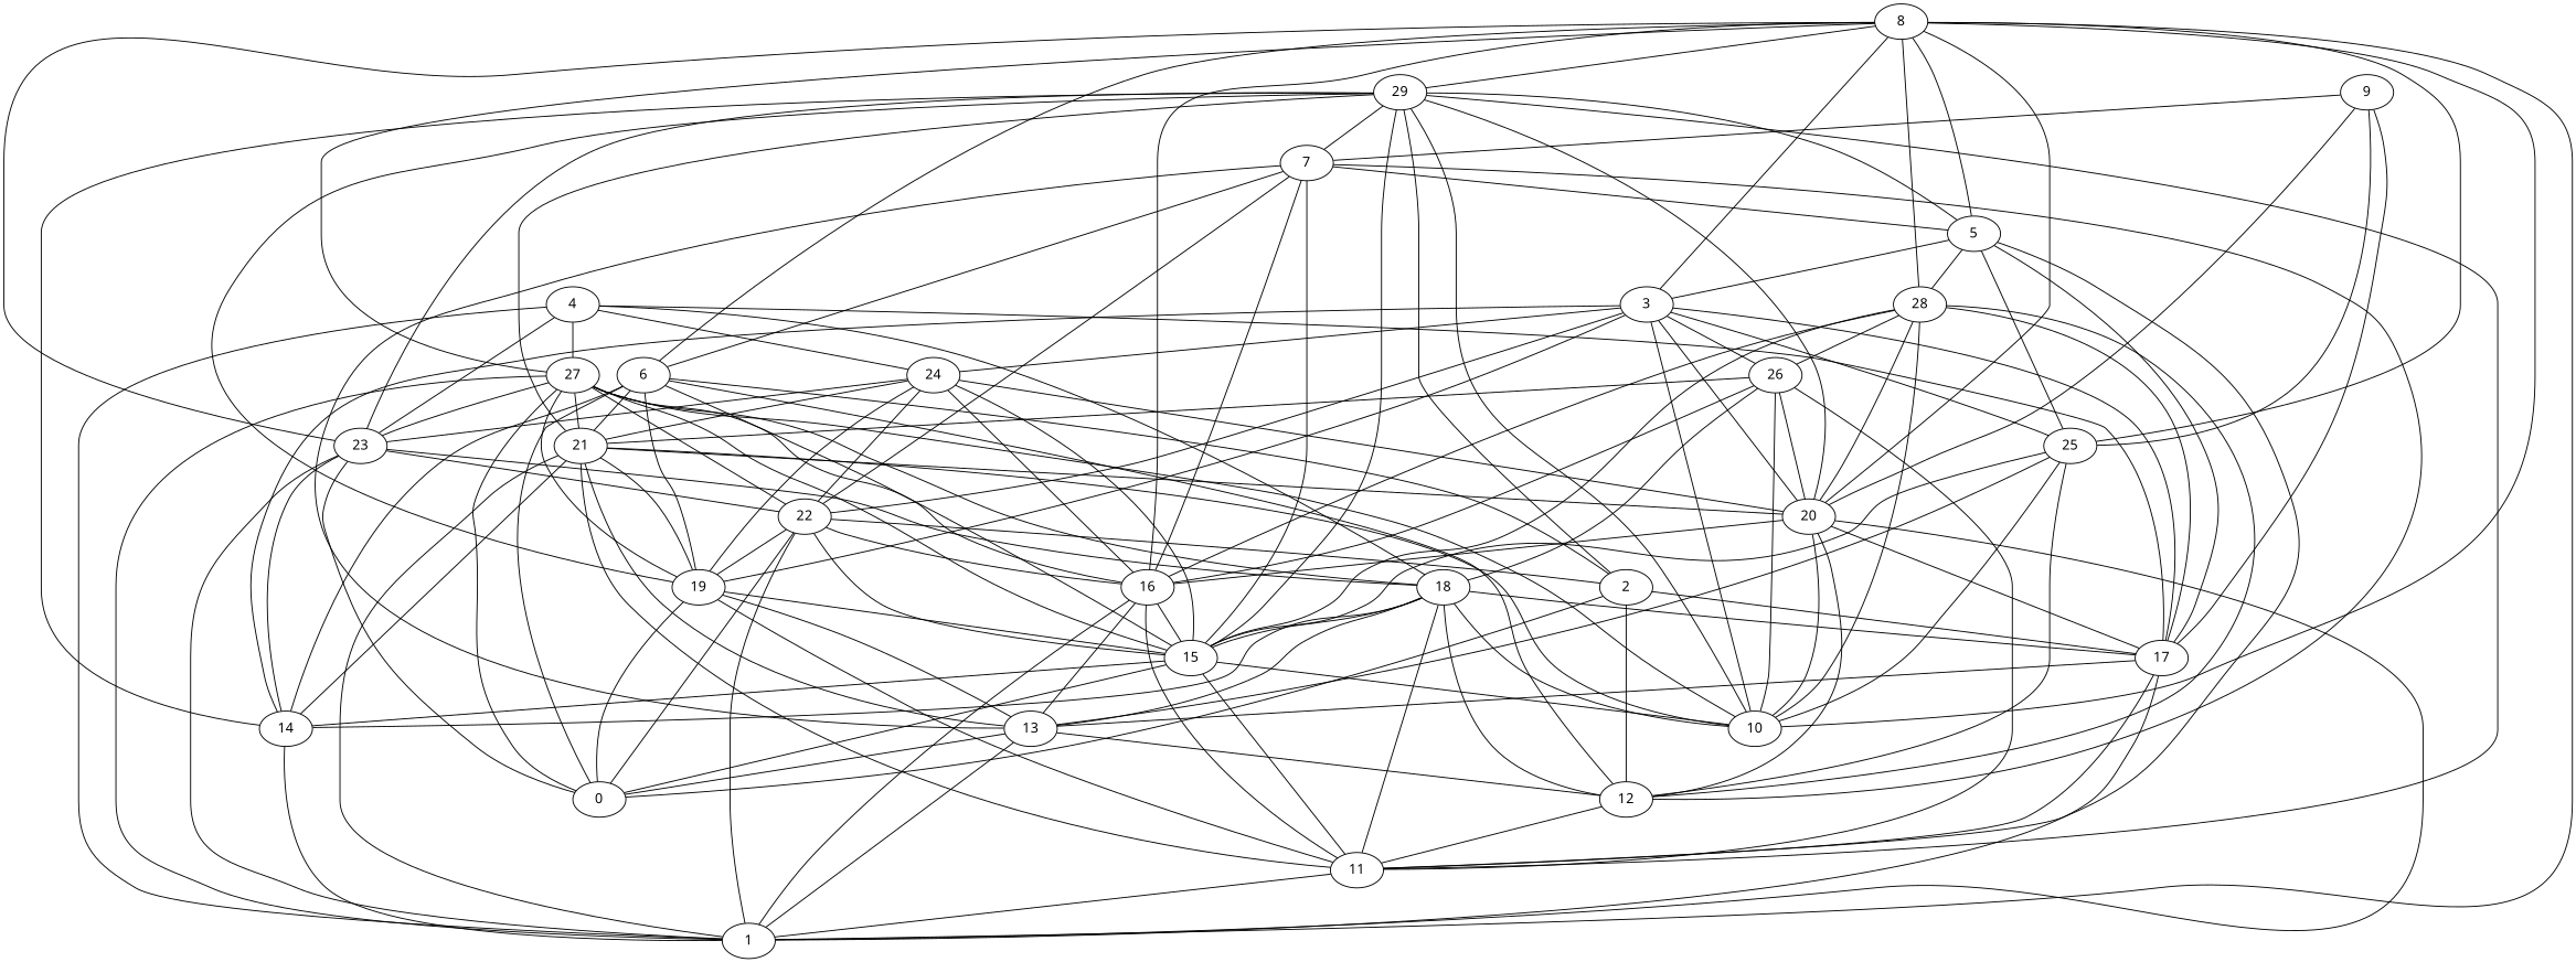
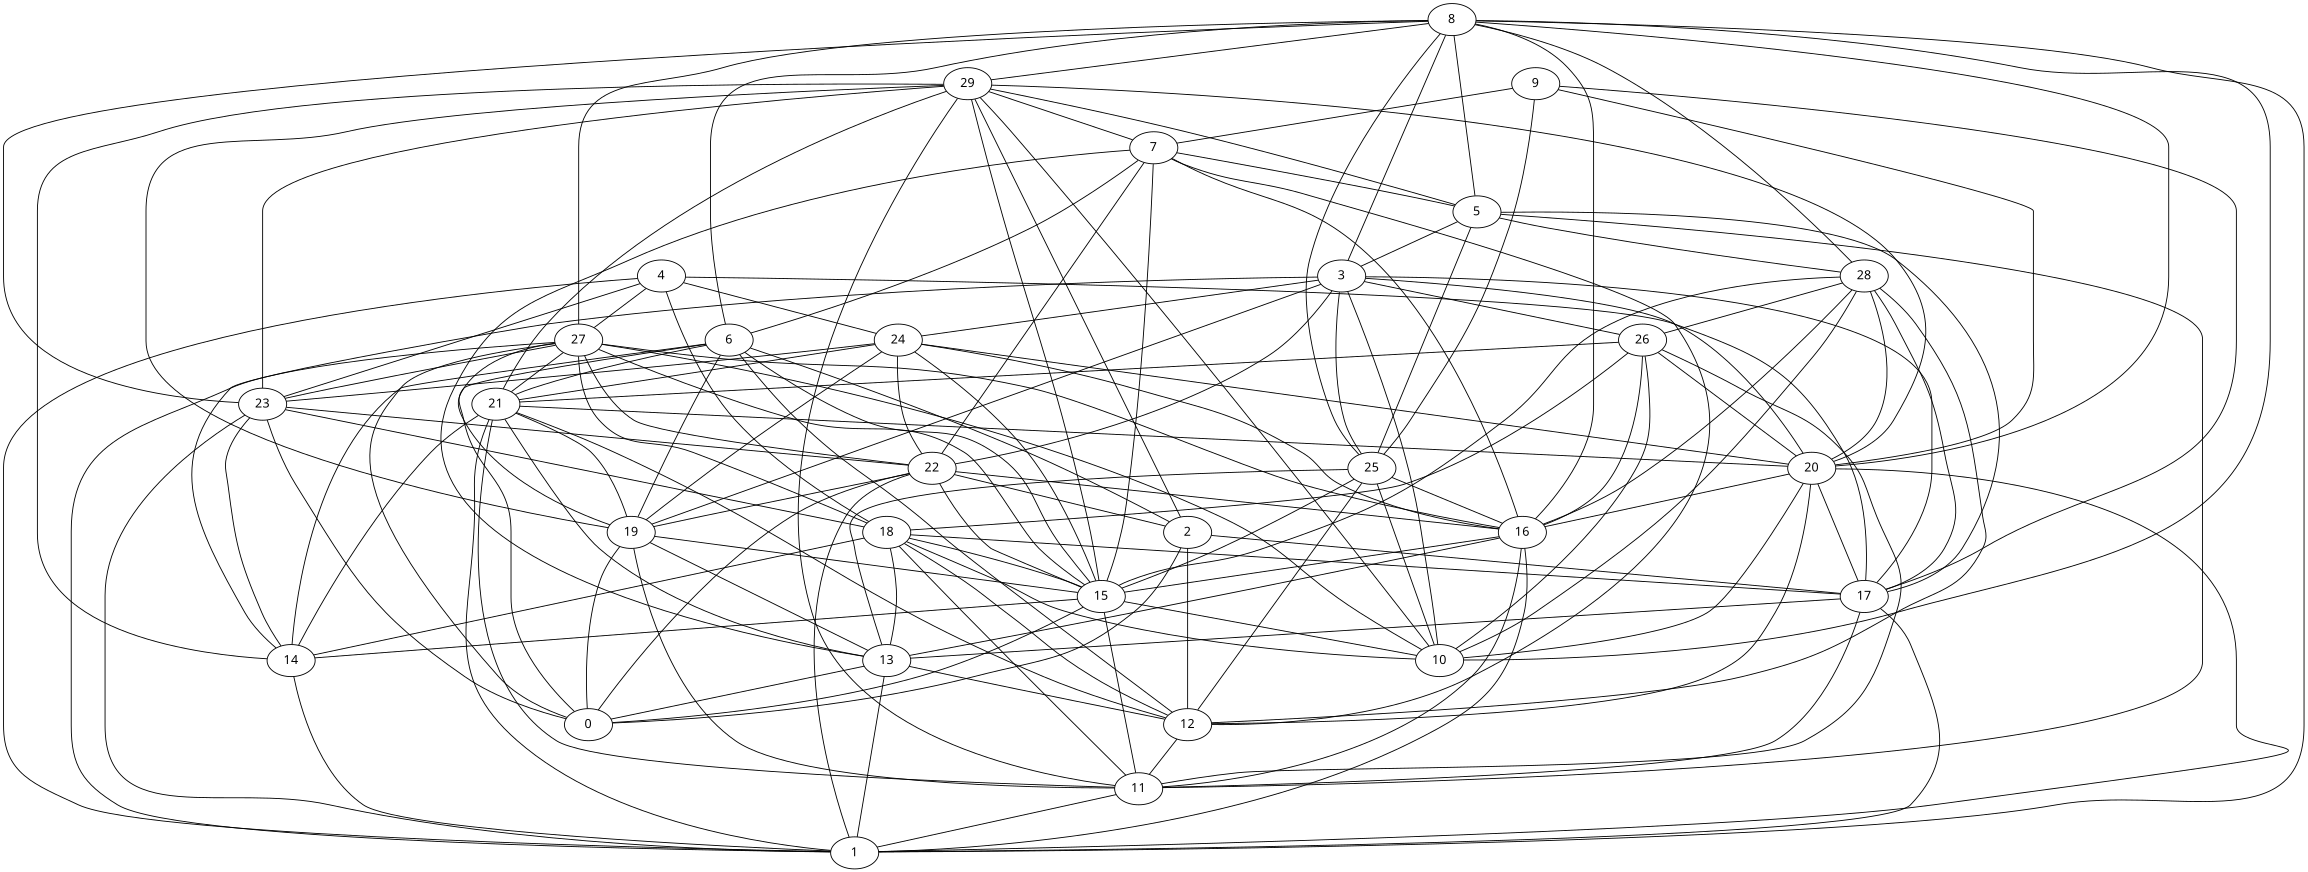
  digraph {
    fontname="Noto Sans"
    node [fontname="Noto Sans"]
    edge [color=black dir=none fontname="Noto Sans"]
    4
    17
    24
    18
    23
    1
    27
    11
    13
    22
    21
    19
    20
    16
    15
    14
    10
    12
    0
    2
    29
    26
    28
    9
    7
    25
    5
    6
    3
    8
    subgraph sub_1 {
      4
      17
      24
      18
      23
      1
      27
      11
      13
      22
      21
      19
      20
      16
      15
      14
      10
      12
      0
      2
      29
      26
      28
      9
      7
      25
      5
      6
      3
      8
    }
    4 -> 17
    4 -> 24
    4 -> 18
    4 -> 23
    4 -> 1
    4 -> 27
    17 -> 1
    17 -> 11
    17 -> 13
    24 -> 23
    24 -> 22
    24 -> 21
    24 -> 19
    24 -> 20
    24 -> 16
    24 -> 15
    18 -> 17
    18 -> 11
    18 -> 13
    18 -> 15
    18 -> 14
    18 -> 10
    18 -> 12
    23 -> 18
    23 -> 1
    23 -> 22
    23 -> 14
    23 -> 0
    27 -> 18
    27 -> 23
    27 -> 1
    27 -> 22
    27 -> 21
    27 -> 19
    27 -> 16
    27 -> 15
    27 -> 10
    27 -> 0
    11 -> 1
    13 -> 1
    13 -> 12
    13 -> 0
    22 -> 1
    22 -> 19
    22 -> 16
    22 -> 15
    22 -> 0
    22 -> 2
    21 -> 1
    21 -> 11
    21 -> 13
    21 -> 19
    21 -> 20
    21 -> 14
-   21 -> 10
+   21 -> 12
    19 -> 11
    19 -> 13
    19 -> 15
    19 -> 0
    20 -> 17
    20 -> 1
    20 -> 16
    20 -> 10
    20 -> 12
    16 -> 1
    16 -> 11
    16 -> 13
    16 -> 15
    15 -> 11
    15 -> 14
    15 -> 10
    15 -> 0
    14 -> 1
    12 -> 11
    2 -> 17
    2 -> 12
    2 -> 0
    29 -> 23
    29 -> 11
    29 -> 21
    29 -> 19
    29 -> 20
    29 -> 15
    29 -> 14
    29 -> 10
    29 -> 2
    29 -> 7
    26 -> 18
    26 -> 11
    26 -> 21
    26 -> 20
    26 -> 16
    26 -> 10
    28 -> 17
    28 -> 20
    28 -> 16
    28 -> 15
    28 -> 10
    28 -> 12
    28 -> 26
    9 -> 17
    9 -> 20
    9 -> 7
    9 -> 25
    7 -> 13
    7 -> 22
    7 -> 16
    7 -> 15
    7 -> 12
    7 -> 5
    7 -> 6
    25 -> 13
+   25 -> 16
    25 -> 15
    25 -> 10
    25 -> 12
    5 -> 17
    5 -> 11
    5 -> 29
    5 -> 28
    5 -> 25
    5 -> 3
    6 -> 21
    6 -> 19
    6 -> 15
    6 -> 14
    6 -> 12
    6 -> 0
    6 -> 2
    3 -> 17
    3 -> 24
    3 -> 22
    3 -> 19
    3 -> 20
    3 -> 14
    3 -> 10
    3 -> 26
    3 -> 25
    8 -> 23
    8 -> 1
    8 -> 27
    8 -> 20
    8 -> 16
    8 -> 10
    8 -> 29
    8 -> 28
    8 -> 25
    8 -> 5
    8 -> 6
    8 -> 3
  }
